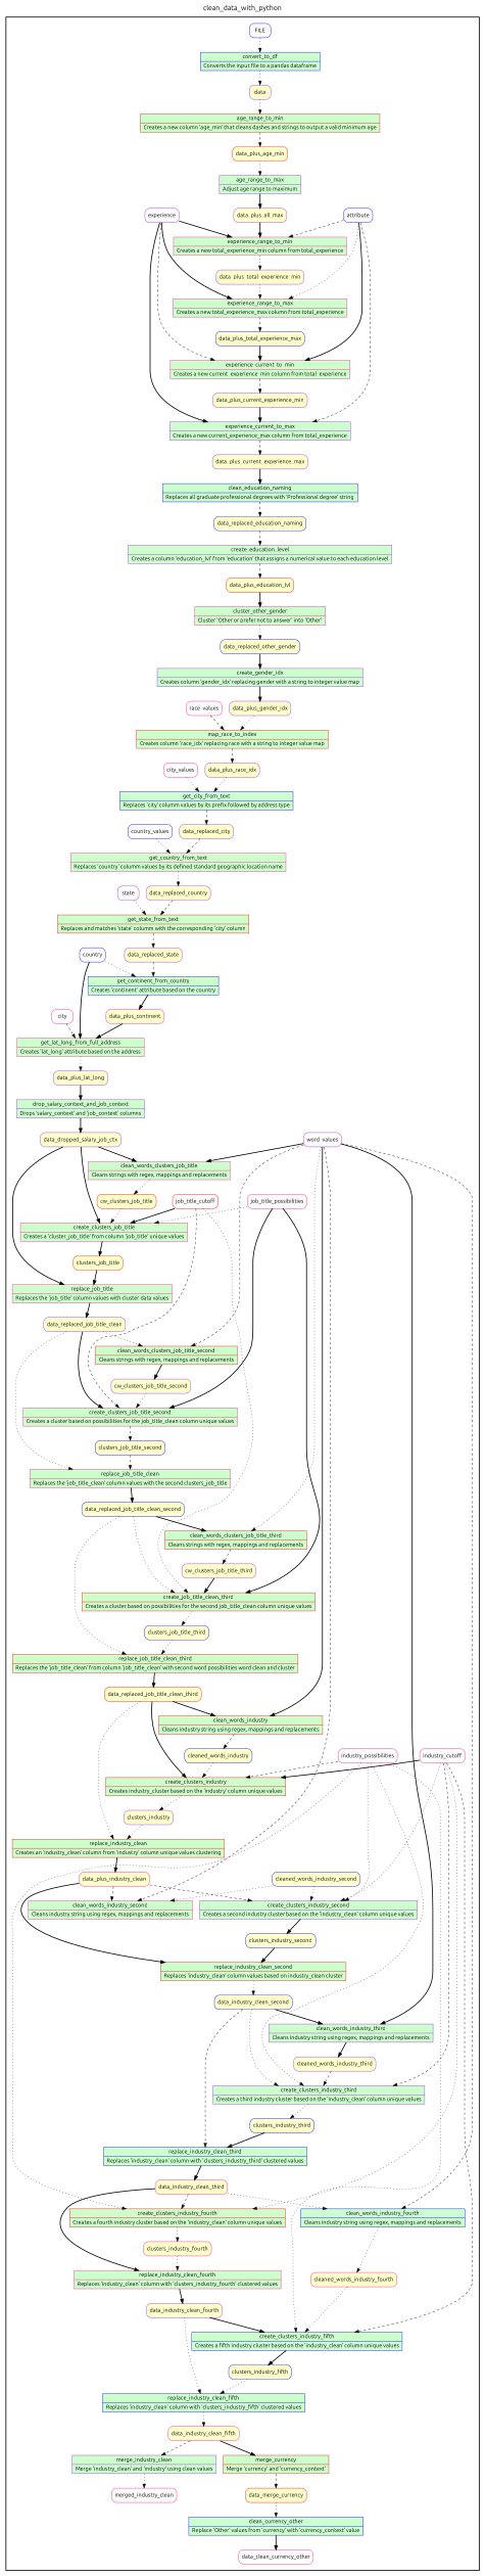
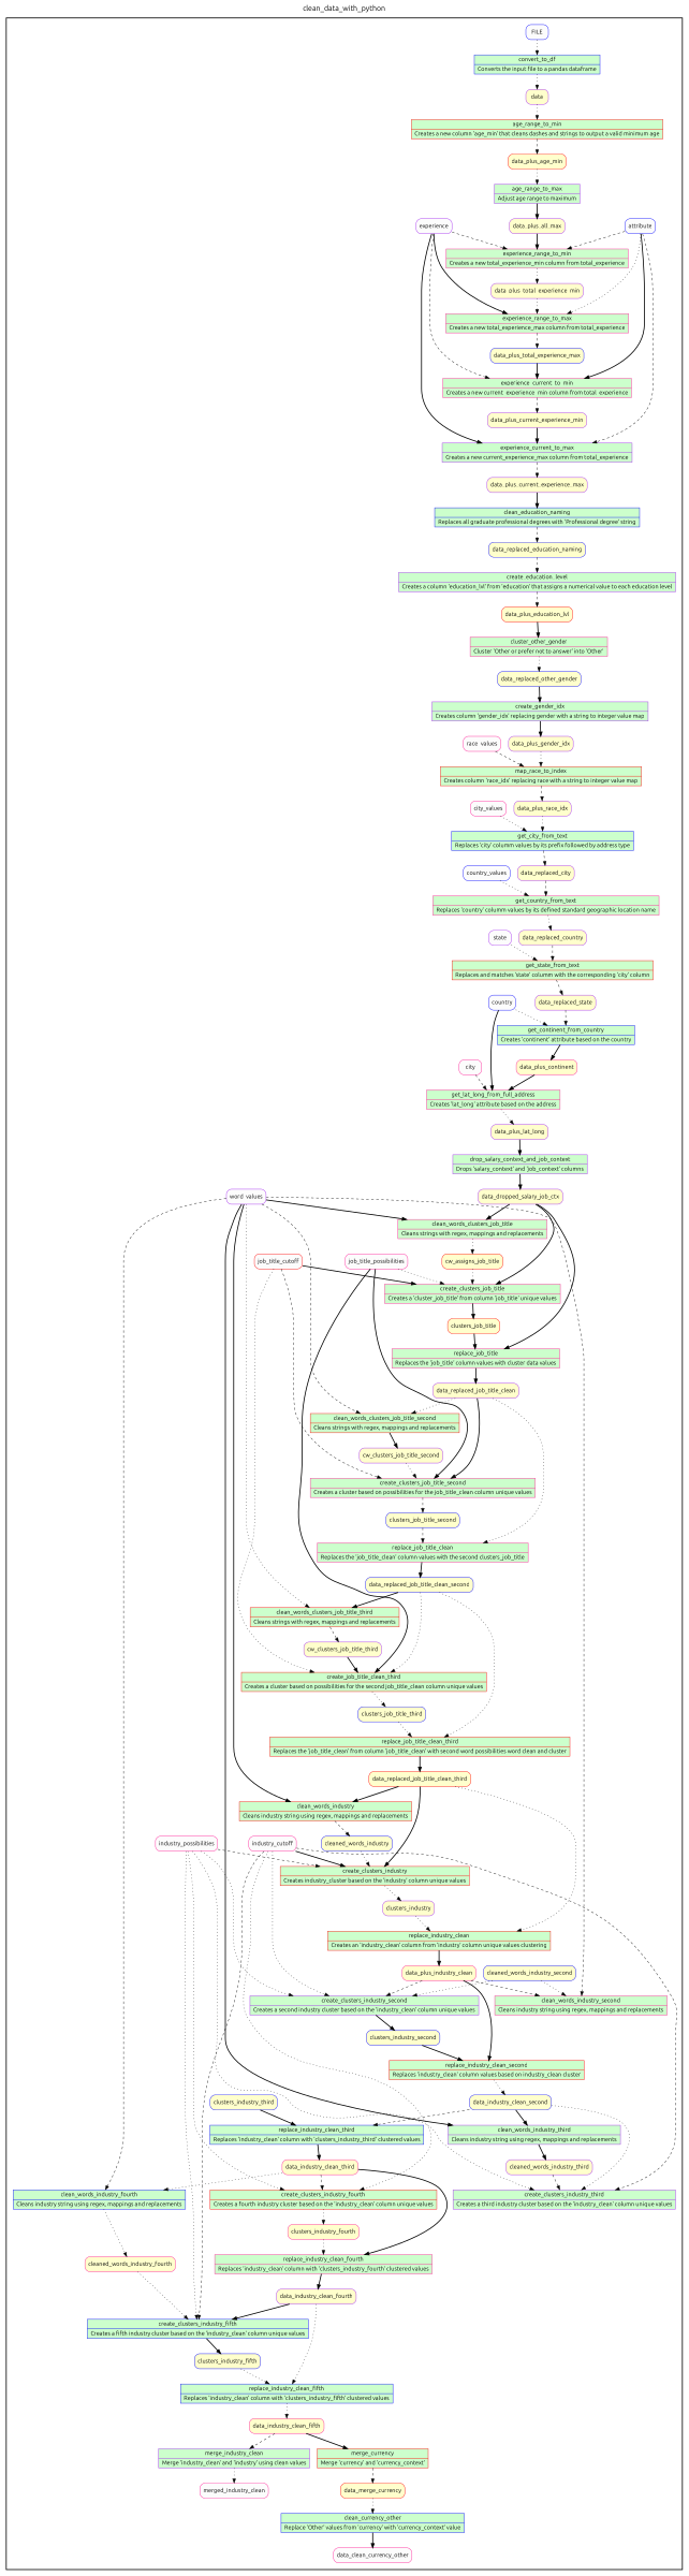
  digraph {
    fontname=Ubuntu
    fontsize=18
    label=clean_data_with_python
    labelloc=t
    rankdir=TB
    node [color=purple fillcolor="#CCFFCC" fontname=Ubuntu peripheries=1 shape=box style="rounded,filled"]
    edge [fontname=Ubuntu style=dotted]
    n1 [color=blue label="{<f0> convert_to_df |<f1> Converts the input file to a pandas dataframe}" rankdir=LR shape=record style=filled]
    data [fillcolor="#FFFFCC"]
    n3 [color=red label="{<f0> age_range_to_min |<f1> Creates a new column 'age_min' that cleans dashes and strings to output a valid minimum age}" rankdir=LR shape=record style=filled]
    data_plus_age_min [color=red fillcolor="#FFFFCC"]
    n5 [label="{<f0> age_range_to_max |<f1> Adjust age range to maximum}" rankdir=LR shape=record style=filled]
    n6 [fillcolor="#FFFFCC" label=data_plus_all_max]
    n7 [color=deeppink label="{<f0> experience_range_to_min |<f1> Creates a new total_experience_min column from total_experience}" rankdir=LR shape=record style=filled]
    data_plus_total_experience_min [fillcolor="#FFFFCC"]
    n9 [color=deeppink label="{<f0> experience_range_to_max |<f1> Creates a new total_experience_max column from total_experience}" rankdir=LR shape=record style=filled]
    data_plus_total_experience_max [color=blue fillcolor="#FFFFCC"]
    n11 [color=deeppink label="{<f0> experience_current_to_min |<f1> Creates a new current_experience_min column from total_experience}" rankdir=LR shape=record style=filled]
    data_plus_current_experience_min [fillcolor="#FFFFCC"]
    n13 [label="{<f0> experience_current_to_max |<f1> Creates a new current_experience_max column from total_experience}" rankdir=LR shape=record style=filled]
    data_plus_current_experience_max [fillcolor="#FFFFCC"]
    n15 [color=blue label="{<f0> clean_education_naming |<f1> Replaces all graduate professional degrees with 'Professional degree' string}" rankdir=LR shape=record style=filled]
    data_replaced_education_naming [color=blue fillcolor="#FFFFCC"]
    n17 [label="{<f0> create_education_level |<f1> Creates a column 'education_lvl' from 'education' that assigns a numerical value to each education level}" rankdir=LR shape=record style=filled]
    data_plus_education_lvl [color=red fillcolor="#FFFFCC"]
    n19 [color=deeppink label="{<f0> cluster_other_gender |<f1> Cluster 'Other or prefer not to answer' into 'Other'}" rankdir=LR shape=record style=filled]
    data_replaced_other_gender [color=blue fillcolor="#FFFFCC"]
    n21 [label="{<f0> create_gender_idx |<f1> Creates column 'gender_idx' replacing gender with a string to integer value map}" rankdir=LR shape=record style=filled]
    data_plus_gender_idx [fillcolor="#FFFFCC"]
    n23 [color=red label="{<f0> map_race_to_index |<f1> Creates column 'race_idx' replacing race with a string to integer value map}" rankdir=LR shape=record style=filled]
    data_plus_race_idx [fillcolor="#FFFFCC"]
    n25 [color=blue label="{<f0> get_city_from_text |<f1> Replaces 'city' columm values by its prefix followed by address type}" rankdir=LR shape=record style=filled]
    data_replaced_city [fillcolor="#FFFFCC"]
    n27 [color=deeppink label="{<f0> get_country_from_text |<f1> Replaces 'country' columm values by its defined standard geographic location name}" rankdir=LR shape=record style=filled]
    data_replaced_country [fillcolor="#FFFFCC"]
    n29 [color=red label="{<f0> get_state_from_text |<f1> Replaces and matches 'state' columm with the corresponding 'city' column}" rankdir=LR shape=record style=filled]
    data_replaced_state [fillcolor="#FFFFCC"]
    n31 [color=blue label="{<f0> get_continent_from_country |<f1> Creates 'continent' attribute based on the country}" rankdir=LR shape=record style=filled]
    data_plus_continent [color=deeppink fillcolor="#FFFFCC"]
    n33 [color=deeppink label="{<f0> get_lat_long_from_full_address |<f1> Creates 'lat_long' attribute based on the address}" rankdir=LR shape=record style=filled]
    data_plus_lat_long [fillcolor="#FFFFCC"]
    n35 [label="{<f0> drop_salary_context_and_job_context |<f1> Drops 'salary_context' and 'job_context' columns}" rankdir=LR shape=record style=filled]
    data_dropped_salary_job_ctx [fillcolor="#FFFFCC"]
    n37 [color=deeppink label="{<f0> clean_words_clusters_job_title |<f1> Cleans strings with regex, mappings and replacements}" rankdir=LR shape=record style=filled]
-   cw_clusters_job_title [color=red fillcolor="#FFFFCC"]
+   cw_clusters_job_title [color=red fillcolor="#FFFFCC" label=cw_assigns_job_title]
    n39 [color=deeppink label="{<f0> create_clusters_job_title |<f1> Creates a 'cluster_job_title' from column 'job_title' unique values}" rankdir=LR shape=record style=filled]
    clusters_job_title [color=red fillcolor="#FFFFCC"]
    n41 [color=deeppink label="{<f0> replace_job_title |<f1> Replaces the 'job_title' column values with cluster data values}" rankdir=LR shape=record style=filled]
    data_replaced_job_title_clean [fillcolor="#FFFFCC"]
    n43 [color=red label="{<f0> clean_words_clusters_job_title_second |<f1> Cleans strings with regex, mappings and replacements}" rankdir=LR shape=record style=filled]
    cw_clusters_job_title_second [fillcolor="#FFFFCC"]
    n45 [color=deeppink label="{<f0> create_clusters_job_title_second |<f1> Creates a cluster based on possibilities for the job_title_clean column unique values}" rankdir=LR shape=record style=filled]
    clusters_job_title_second [color=blue fillcolor="#FFFFCC"]
    n47 [color=deeppink label="{<f0> replace_job_title_clean |<f1> Replaces the 'job_title_clean' column values with the second clusters_job_title}" rankdir=LR shape=record style=filled]
    data_replaced_job_title_clean_second [color=blue fillcolor="#FFFFCC"]
    n49 [color=red label="{<f0> clean_words_clusters_job_title_third |<f1> Cleans strings with regex, mappings and replacements}" rankdir=LR shape=record style=filled]
    cw_clusters_job_title_third [fillcolor="#FFFFCC"]
    n51 [color=red label="{<f0> create_job_title_clean_third |<f1> Creates a cluster based on possibilities for the second job_title_clean column unique values}" rankdir=LR shape=record style=filled]
    clusters_job_title_third [color=blue fillcolor="#FFFFCC"]
    n53 [color=red label="{<f0> replace_job_title_clean_third |<f1> Replaces the 'job_title_clean' from column 'job_title_clean' with second word possibilities word clean and cluster}" rankdir=LR shape=record style=filled]
    data_replaced_job_title_clean_third [color=red fillcolor="#FFFFCC"]
    n55 [color=red label="{<f0> clean_words_industry |<f1> Cleans industry string using regex, mappings and replacements}" rankdir=LR shape=record style=filled]
    cleaned_words_industry [color=blue fillcolor="#FFFFCC"]
    n57 [color=red label="{<f0> create_clusters_industry |<f1> Creates industry_cluster based on the 'industry' column unique values}" rankdir=LR shape=record style=filled]
    clusters_industry [fillcolor="#FFFFCC"]
    n59 [color=red label="{<f0> replace_industry_clean |<f1> Creates an 'industry_clean' column from 'industry' column unique values clustering}" rankdir=LR shape=record style=filled]
    data_plus_industry_clean [color=deeppink fillcolor="#FFFFCC"]
    n61 [color=deeppink label="{<f0> clean_words_industry_second |<f1> Cleans industry string using regex, mappings and replacements}" rankdir=LR shape=record style=filled]
    cleaned_words_industry_second [color=blue fillcolor="#FFFFCC"]
    n63 [label="{<f0> create_clusters_industry_second |<f1> Creates a second industry cluster based on the 'industry_clean' column unique values}" rankdir=LR shape=record style=filled]
    clusters_industry_second [color=blue fillcolor="#FFFFCC"]
    n65 [color=red label="{<f0> replace_industry_clean_second |<f1> Replaces 'industry_clean' column values based on industry_clean cluster}" rankdir=LR shape=record style=filled]
    data_industry_clean_second [color=blue fillcolor="#FFFFCC"]
    n67 [label="{<f0> clean_words_industry_third |<f1> Cleans industry string using regex, mappings and replacements}" rankdir=LR shape=record style=filled]
    cleaned_words_industry_third [fillcolor="#FFFFCC"]
    n69 [label="{<f0> create_clusters_industry_third |<f1> Creates a third industry cluster based on the 'industry_clean' column unique values}" rankdir=LR shape=record style=filled]
    clusters_industry_third [color=blue fillcolor="#FFFFCC"]
    n71 [color=blue label="{<f0> replace_industry_clean_third |<f1> Replaces 'industry_clean' column with 'clusters_industry_third' clustered values}" rankdir=LR shape=record style=filled]
    data_industry_clean_third [color=deeppink fillcolor="#FFFFCC"]
    n73 [color=blue label="{<f0> clean_words_industry_fourth |<f1> Cleans industry string using regex, mappings and replacements}" rankdir=LR shape=record style=filled]
    cleaned_words_industry_fourth [color=deeppink fillcolor="#FFFFCC"]
    n75 [color=red label="{<f0> create_clusters_industry_fourth |<f1> Creates a fourth industry cluster based on the 'industry_clean' column unique values}" rankdir=LR shape=record style=filled]
    clusters_industry_fourth [color=deeppink fillcolor="#FFFFCC"]
    n77 [color=deeppink label="{<f0> replace_industry_clean_fourth |<f1> Replaces 'industry_clean' column with 'clusters_industry_fourth' clustered values}" rankdir=LR shape=record style=filled]
    data_industry_clean_fourth [fillcolor="#FFFFCC"]
    n79 [color=blue label="{<f0> create_clusters_industry_fifth |<f1> Creates a fifth industry cluster based on the 'industry_clean' column unique values}" rankdir=LR shape=record style=filled]
    clusters_industry_fifth [color=blue fillcolor="#FFFFCC"]
    n81 [color=blue label="{<f0> replace_industry_clean_fifth |<f1> Replaces 'industry_clean' column with 'clusters_industry_fifth' clustered values}" rankdir=LR shape=record style=filled]
    data_industry_clean_fifth [color=deeppink fillcolor="#FFFFCC"]
    n83 [label="{<f0> merge_industry_clean |<f1> Merge 'industry_clean' and 'industry' using clean values}" rankdir=LR shape=record style=filled]
    merged_industry_clean [color=deeppink fillcolor="#FCFCFC"]
    n85 [color=red label="{<f0> merge_currency |<f1> Merge 'currency' and 'currency_context'}" rankdir=LR shape=record style=filled]
    data_merge_currency [color=red fillcolor="#FFFFCC"]
    n87 [color=blue label="{<f0> clean_currency_other |<f1> Replace 'Other' values from 'currency' with 'currency_context' value}" rankdir=LR shape=record style=filled]
    data_clean_currency_other [color=deeppink fillcolor="#FCFCFC"]
    FILE [color=blue fillcolor="#FCFCFC"]
    experience [fillcolor="#FCFCFC"]
    attribute [color=blue fillcolor="#FCFCFC"]
    race_values [color=deeppink fillcolor="#FCFCFC"]
    city_values [color=deeppink fillcolor="#FCFCFC"]
    country_values [color=blue fillcolor="#FCFCFC"]
    state [fillcolor="#FCFCFC"]
    country [color=blue fillcolor="#FCFCFC"]
    city [color=deeppink fillcolor="#FCFCFC"]
    word_values [fillcolor="#FCFCFC"]
    job_title_possibilities [color=deeppink fillcolor="#FCFCFC"]
    job_title_cutoff [color=red fillcolor="#FCFCFC"]
    industry_possibilities [color=deeppink fillcolor="#FCFCFC"]
    industry_cutoff [color=deeppink fillcolor="#FCFCFC"]
    subgraph cluster_1 {
      color=black
      label=""
      penwidth=2
      subgraph cluster_2 {
        color=white
        label=""
        penwidth=2
        n1
        data
        n3
        data_plus_age_min
        n5
        n6
        n7
        data_plus_total_experience_min
        n9
        data_plus_total_experience_max
        n11
        data_plus_current_experience_min
        n13
        data_plus_current_experience_max
        n15
        data_replaced_education_naming
        n17
        data_plus_education_lvl
        n19
        data_replaced_other_gender
        n21
        data_plus_gender_idx
        n23
        data_plus_race_idx
        n25
        data_replaced_city
        n27
        data_replaced_country
        n29
        data_replaced_state
        n31
        data_plus_continent
        n33
        data_plus_lat_long
        n35
        data_dropped_salary_job_ctx
        n37
        cw_clusters_job_title
        n39
        clusters_job_title
        n41
        data_replaced_job_title_clean
        n43
        cw_clusters_job_title_second
        n45
        clusters_job_title_second
        n47
        data_replaced_job_title_clean_second
        n49
        cw_clusters_job_title_third
        n51
        clusters_job_title_third
        n53
        data_replaced_job_title_clean_third
        n55
        cleaned_words_industry
        n57
        clusters_industry
        n59
        data_plus_industry_clean
        n61
        cleaned_words_industry_second
        n63
        clusters_industry_second
        n65
        data_industry_clean_second
        n67
        cleaned_words_industry_third
        n69
        clusters_industry_third
        n71
        data_industry_clean_third
        n73
        cleaned_words_industry_fourth
        n75
        clusters_industry_fourth
        n77
        data_industry_clean_fourth
        n79
        clusters_industry_fifth
        n81
        data_industry_clean_fifth
        n83
        merged_industry_clean
        n85
        data_merge_currency
        n87
        data_clean_currency_other
        FILE
        experience
        attribute
        race_values
        city_values
        country_values
        state
        country
        city
        word_values
        job_title_possibilities
        job_title_cutoff
        industry_possibilities
        industry_cutoff
      }
    }
    n1 -> data
    data -> n3
    n3 -> data_plus_age_min [style=dashed]
    data_plus_age_min -> n5
    n5 -> n6 [style=bold]
    n6 -> n7 [style=bold]
    n7 -> data_plus_total_experience_min
    data_plus_total_experience_min -> n9
    n9 -> data_plus_total_experience_max [style=dashed]
    data_plus_total_experience_max -> n11 [style=bold]
    n11 -> data_plus_current_experience_min [style=dashed]
    data_plus_current_experience_min -> n13 [style=bold]
    n13 -> data_plus_current_experience_max [style=dashed]
    data_plus_current_experience_max -> n15 [style=bold]
    n15 -> data_replaced_education_naming [style=dashed]
    data_replaced_education_naming -> n17 [style=dashed]
    n17 -> data_plus_education_lvl [style=dashed]
    data_plus_education_lvl -> n19 [style=bold]
    n19 -> data_replaced_other_gender
    data_replaced_other_gender -> n21 [style=bold]
    n21 -> data_plus_gender_idx [style=bold]
    data_plus_gender_idx -> n23
    n23 -> data_plus_race_idx [style=dashed]
    data_plus_race_idx -> n25
    n25 -> data_replaced_city [style=dashed]
    data_replaced_city -> n27 [style=dashed]
    n27 -> data_replaced_country
    data_replaced_country -> n29 [style=dashed]
    n29 -> data_replaced_state [style=dashed]
    data_replaced_state -> n31 [style=dashed]
    n31 -> data_plus_continent [style=bold]
    data_plus_continent -> n33 [style=bold]
    n33 -> data_plus_lat_long
    data_plus_lat_long -> n35 [style=bold]
    n35 -> data_dropped_salary_job_ctx [style=bold]
    data_dropped_salary_job_ctx -> n37 [style=bold]
    data_dropped_salary_job_ctx -> n39 [style=bold]
    data_dropped_salary_job_ctx -> n41 [style=bold]
    n37 -> cw_clusters_job_title
    cw_clusters_job_title -> n39
    n39 -> clusters_job_title [style=bold]
    clusters_job_title -> n41 [style=bold]
    n41 -> data_replaced_job_title_clean [style=bold]
    data_replaced_job_title_clean -> n43
    data_replaced_job_title_clean -> n45 [style=bold]
    data_replaced_job_title_clean -> n47
    n43 -> cw_clusters_job_title_second [style=bold]
    cw_clusters_job_title_second -> n45
    n45 -> clusters_job_title_second [style=dashed]
    clusters_job_title_second -> n47 [style=dashed]
    n47 -> data_replaced_job_title_clean_second [style=bold]
    data_replaced_job_title_clean_second -> n49 [style=bold]
    data_replaced_job_title_clean_second -> n51
    data_replaced_job_title_clean_second -> n53
    n49 -> cw_clusters_job_title_third [style=dashed]
    cw_clusters_job_title_third -> n51 [style=bold]
    n51 -> clusters_job_title_third
    clusters_job_title_third -> n53
    n53 -> data_replaced_job_title_clean_third [style=bold]
    data_replaced_job_title_clean_third -> n55 [style=bold]
    data_replaced_job_title_clean_third -> n57 [style=bold]
    data_replaced_job_title_clean_third -> n59
    n55 -> cleaned_words_industry [style=dashed]
    cleaned_words_industry -> n57
    n57 -> clusters_industry
    clusters_industry -> n59
    n59 -> data_plus_industry_clean [style=bold]
    data_plus_industry_clean -> n61 [style=dashed]
    data_plus_industry_clean -> n63 [style=dashed]
    data_plus_industry_clean -> n65 [style=bold]
    cleaned_words_industry_second -> n61
    cleaned_words_industry_second -> n63
    n63 -> clusters_industry_second [style=bold]
    clusters_industry_second -> n65 [style=bold]
    n65 -> data_industry_clean_second
    data_industry_clean_second -> n67 [style=bold]
    data_industry_clean_second -> n69
    data_industry_clean_second -> n71 [style=dashed]
    n67 -> cleaned_words_industry_third [style=bold]
    cleaned_words_industry_third -> n69 [style=dashed]
-   n69 -> clusters_industry_third
    clusters_industry_third -> n71 [style=bold]
    n71 -> data_industry_clean_third [style=bold]
    data_industry_clean_third -> n73
    data_industry_clean_third -> n75 [style=dashed]
    data_industry_clean_third -> n77 [style=bold]
    n73 -> cleaned_words_industry_fourth
    cleaned_words_industry_fourth -> n79
    n75 -> clusters_industry_fourth
    clusters_industry_fourth -> n77
    n77 -> data_industry_clean_fourth [style=bold]
    data_industry_clean_fourth -> n79 [style=bold]
    data_industry_clean_fourth -> n81
    n79 -> clusters_industry_fifth [style=bold]
    clusters_industry_fifth -> n81
    n81 -> data_industry_clean_fifth
    data_industry_clean_fifth -> n83 [style=dashed]
    data_industry_clean_fifth -> n85 [style=bold]
    n83 -> merged_industry_clean
    n85 -> data_merge_currency [style=dashed]
    data_merge_currency -> n87
    n87 -> data_clean_currency_other [style=bold]
    FILE -> n1
-   experience -> n7 [style=bold]
+   experience -> n7 [style=dashed]
    experience -> n9 [style=bold]
    experience -> n11 [style=dashed]
    experience -> n13 [style=bold]
    attribute -> n7 [style=dashed]
    attribute -> n9
    attribute -> n11 [style=bold]
    attribute -> n13 [style=dashed]
    race_values -> n23 [style=dashed]
    city_values -> n25
    country_values -> n27
    state -> n29
    country -> n31
    country -> n33 [style=bold]
    city -> n33 [style=dashed]
    word_values -> n37 [style=bold]
    word_values -> n43 [style=dashed]
    word_values -> n49
    word_values -> n55 [style=bold]
    word_values -> n61 [style=dashed]
    word_values -> n67 [style=bold]
    word_values -> n73 [style=dashed]
    job_title_possibilities -> n39
    job_title_possibilities -> n45 [style=bold]
    job_title_possibilities -> n51 [style=bold]
    job_title_cutoff -> n39 [style=bold]
    job_title_cutoff -> n45 [style=dashed]
    job_title_cutoff -> n51
    industry_possibilities -> n57 [style=dashed]
    industry_possibilities -> n63
    industry_possibilities -> n69
    industry_possibilities -> n75
    industry_possibilities -> n79
    industry_cutoff -> n57 [style=bold]
    industry_cutoff -> n63
    industry_cutoff -> n69 [style=dashed]
    industry_cutoff -> n75
    industry_cutoff -> n79 [style=dashed]
  }
